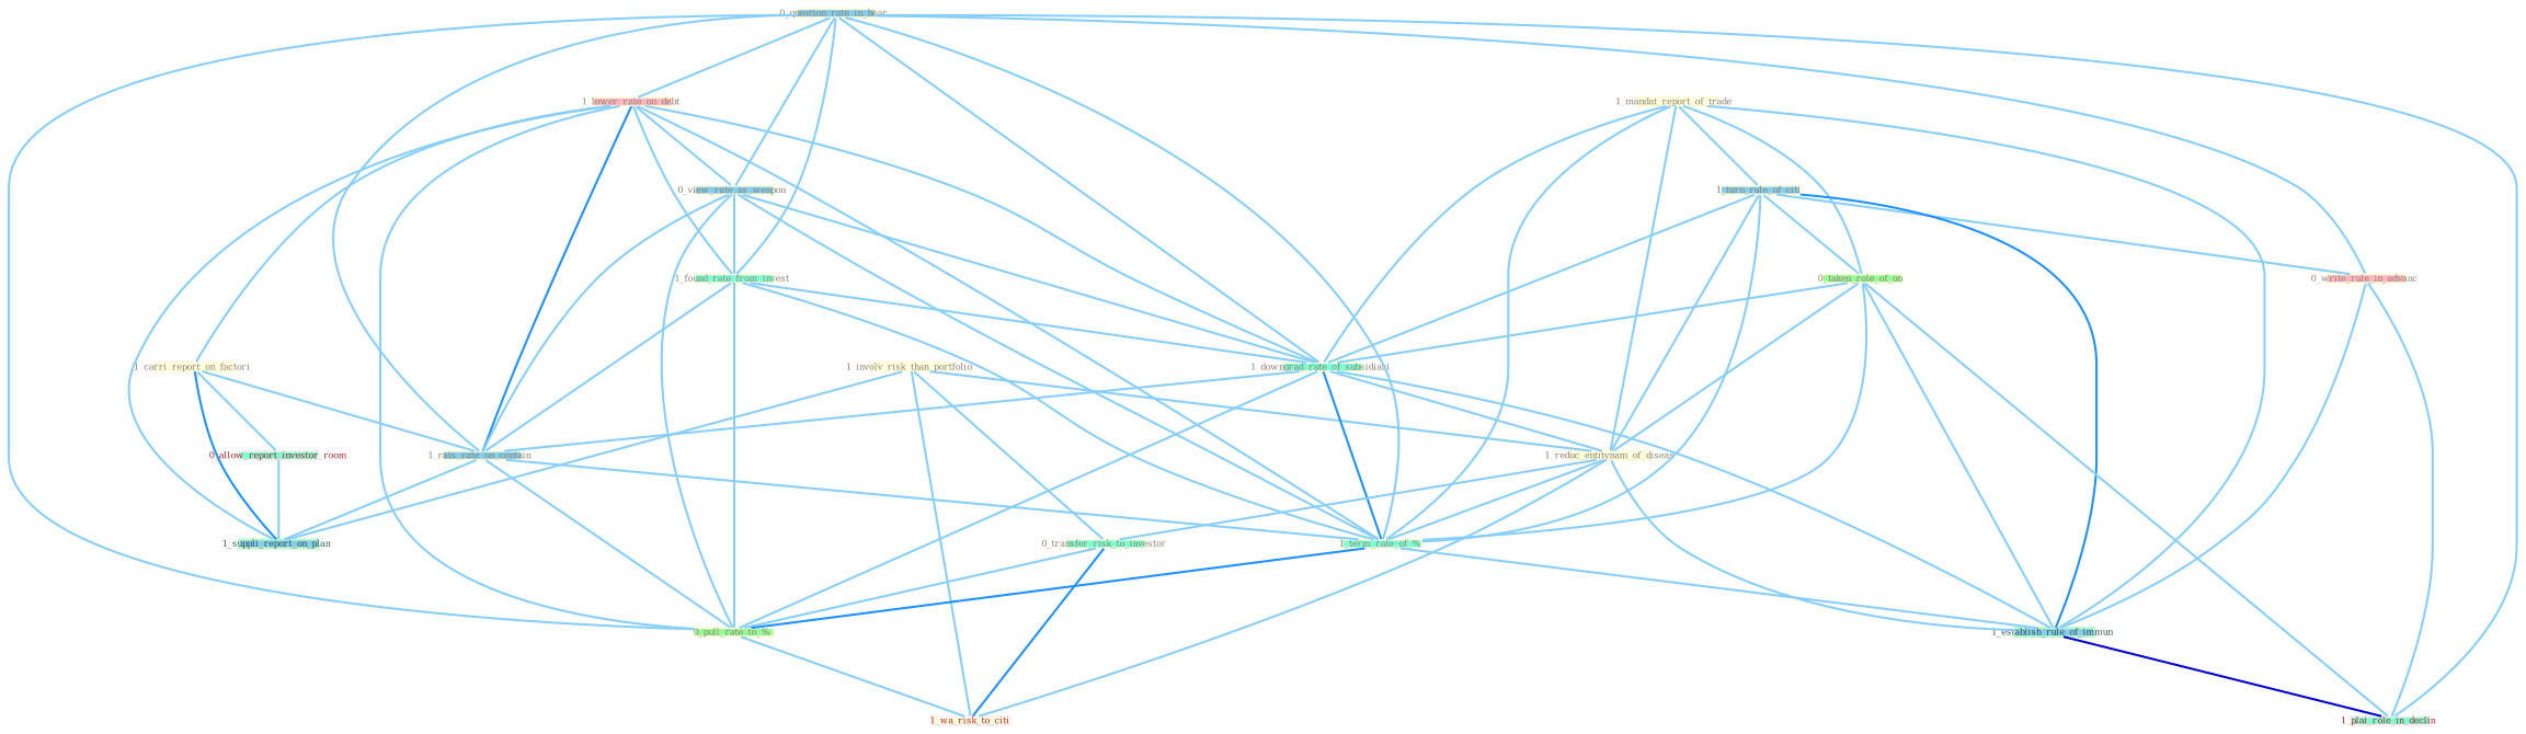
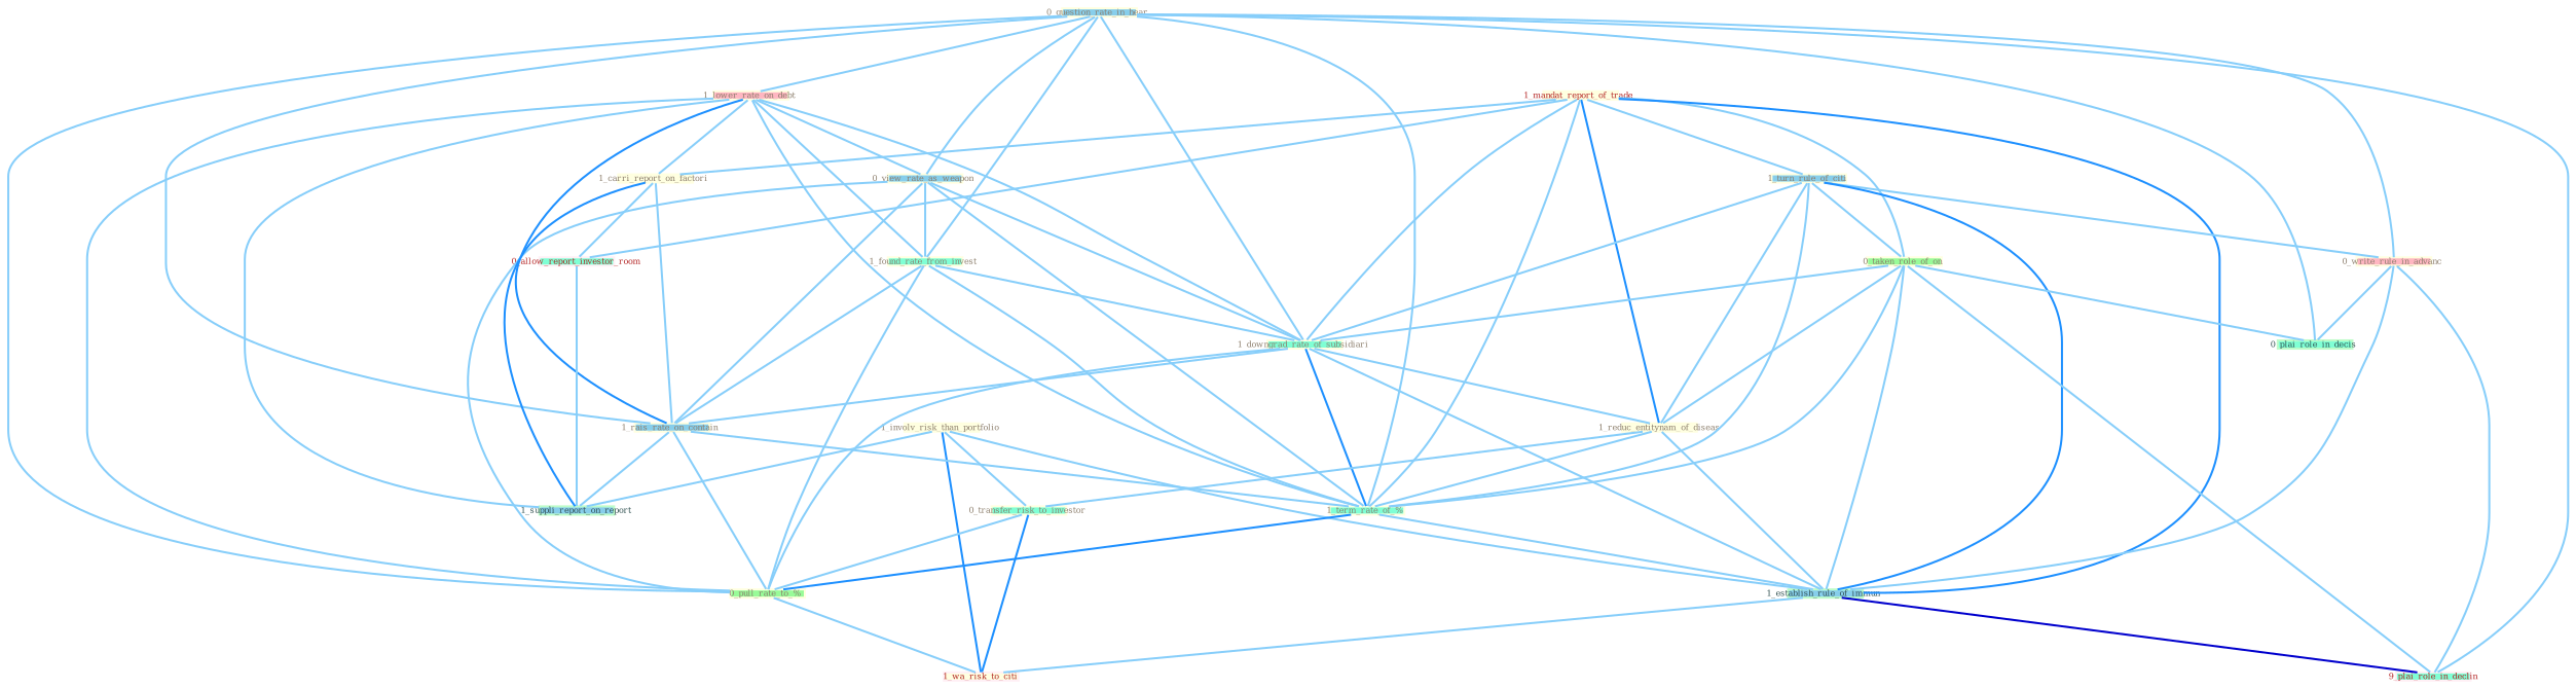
  graph {
    node [color="#ffffe0" fillcolor=aquamarine fixedsize=true fontcolor="#8b7d6b" fontsize=4 shape=polygon style=filled]
    edge [color="#87cefa" w=1]
    "0_question_rate_in_hear " [fillcolor=skyblue height=.06 width=.5]
-   "1_mandat_report_of_trade " [fillcolor=lightyellow height=.06 width=.5]
+   "1_mandat_report_of_trade " [fillcolor=lightyellow fontcolor="#b22222" height=.06 width=.5]
    "1_turn_rule_of_citi " [fillcolor=skyblue height=.06 width=.5]
    "0_taken_role_of_on " [fillcolor=palegreen height=.06 width=.5]
    "1_lower_rate_on_debt " [fillcolor=lightpink height=.06 width=.5]
    "0_view_rate_as_weapon " [fillcolor=skyblue height=.06 width=.5]
    "1_found_rate_from_invest " [height=.06 width=.5]
    "1_involv_risk_than_portfolio " [fillcolor=lightyellow height=.06 width=.5]
    "1_downgrad_rate_of_subsidiari " [height=.06 width=.5]
    "1_carri_report_on_factori " [fillcolor=lightyellow height=.06 width=.5]
    n11 [fillcolor=lightyellow height=.06 label="1_reduc_entitynam_of_diseas" width=.5]
    "0_transfer_risk_to_investor " [height=.06 width=.5]
    "1_rais_rate_on_contain " [fillcolor=skyblue height=.06 width=.5]
    "1_term_rate_of_% " [height=.06 width=.5]
    "0_write_rule_in_advanc " [fillcolor=lightpink height=.06 width=.5]
    "0_pull_rate_to_% " [fillcolor=palegreen height=.06 width=.5]
    n17 [color="#fff0f5" fillcolor=lightyellow fontcolor="#b22222" height=.06 label="1_wa_risk_to_citi" width=.5]
-   "1_plai_role_in_declin " [color="#fff0f5" fontcolor="#b22222" height=.06 width=.5]
+   "1_plai_role_in_declin " [color="#fff0f5" fontcolor="#b22222" height=.06 width=.5 label="9_plai_role_in_declin"]
    n19 [color="#fff0f5" fontcolor="#b22222" height=.06 label="0_allow_report_investor_room" width=.5]
+   "0_plai_role_in_decis " [color="#BDFCC9" fontcolor="#2f4f4f" height=.06 width=.5]
    "1_establish_rule_of_immun " [color="#BDFCC9" fillcolor=skyblue fontcolor="#2f4f4f" height=.06 width=.5]
-   "1_suppli_report_on_plan " [color="#BDFCC9" fillcolor=skyblue fontcolor="#2f4f4f" height=.06 width=.5]
+   "1_suppli_report_on_plan " [color="#BDFCC9" fillcolor=skyblue fontcolor="#2f4f4f" height=.06 width=.5 label="1_suppli_report_on_report"]
    subgraph sub_1 {
      "0_question_rate_in_hear "
      "1_mandat_report_of_trade "
      "1_turn_rule_of_citi "
      "0_taken_role_of_on "
      "1_lower_rate_on_debt "
      "0_view_rate_as_weapon "
      "1_found_rate_from_invest "
      "1_involv_risk_than_portfolio "
      "1_downgrad_rate_of_subsidiari "
      "1_carri_report_on_factori "
      n11
      "0_transfer_risk_to_investor "
      "1_rais_rate_on_contain "
      "1_term_rate_of_% "
      "0_write_rule_in_advanc "
      "0_pull_rate_to_% "
    }
    subgraph sub_2 {
      n17
      "1_plai_role_in_declin "
      n19
    }
    "0_question_rate_in_hear " -- "1_lower_rate_on_debt "
    "0_question_rate_in_hear " -- "0_view_rate_as_weapon "
    "0_question_rate_in_hear " -- "1_found_rate_from_invest "
    "0_question_rate_in_hear " -- "1_downgrad_rate_of_subsidiari "
    "0_question_rate_in_hear " -- "1_rais_rate_on_contain "
    "0_question_rate_in_hear " -- "1_term_rate_of_% "
    "0_question_rate_in_hear " -- "0_write_rule_in_advanc "
    "0_question_rate_in_hear " -- "0_pull_rate_to_% "
    "0_question_rate_in_hear " -- "1_plai_role_in_declin "
+   "0_question_rate_in_hear " -- "0_plai_role_in_decis "
    "1_mandat_report_of_trade " -- "1_turn_rule_of_citi "
    "1_mandat_report_of_trade " -- "0_taken_role_of_on "
    "1_mandat_report_of_trade " -- "1_downgrad_rate_of_subsidiari "
-   "1_mandat_report_of_trade " -- n11
+   "1_mandat_report_of_trade " -- "1_carri_report_on_factori "
+   "1_mandat_report_of_trade " -- n11 [color="#1e90ff"]
    "1_mandat_report_of_trade " -- "1_term_rate_of_% "
-   "1_mandat_report_of_trade " -- "1_establish_rule_of_immun "
+   "1_mandat_report_of_trade " -- n19
+   "1_mandat_report_of_trade " -- "1_establish_rule_of_immun " [color="#1e90ff"]
    "1_turn_rule_of_citi " -- "0_taken_role_of_on "
    "1_turn_rule_of_citi " -- "1_downgrad_rate_of_subsidiari "
    "1_turn_rule_of_citi " -- n11
    "1_turn_rule_of_citi " -- "1_term_rate_of_% "
    "1_turn_rule_of_citi " -- "0_write_rule_in_advanc "
    "1_turn_rule_of_citi " -- "1_establish_rule_of_immun " [color="#1e90ff" w=2]
    "0_taken_role_of_on " -- "1_downgrad_rate_of_subsidiari "
    "0_taken_role_of_on " -- n11
    "0_taken_role_of_on " -- "1_term_rate_of_% "
    "0_taken_role_of_on " -- "1_plai_role_in_declin "
+   "0_taken_role_of_on " -- "0_plai_role_in_decis "
    "0_taken_role_of_on " -- "1_establish_rule_of_immun "
    "1_lower_rate_on_debt " -- "0_view_rate_as_weapon "
    "1_lower_rate_on_debt " -- "1_found_rate_from_invest "
    "1_lower_rate_on_debt " -- "1_downgrad_rate_of_subsidiari "
    "1_lower_rate_on_debt " -- "1_carri_report_on_factori "
    "1_lower_rate_on_debt " -- "1_rais_rate_on_contain " [color="#1e90ff" w=2]
    "1_lower_rate_on_debt " -- "1_term_rate_of_% "
    "1_lower_rate_on_debt " -- "0_pull_rate_to_% "
    "1_lower_rate_on_debt " -- "1_suppli_report_on_plan "
    "0_view_rate_as_weapon " -- "1_found_rate_from_invest "
    "0_view_rate_as_weapon " -- "1_downgrad_rate_of_subsidiari "
    "0_view_rate_as_weapon " -- "1_rais_rate_on_contain "
    "0_view_rate_as_weapon " -- "1_term_rate_of_% "
    "0_view_rate_as_weapon " -- "0_pull_rate_to_% "
    "1_found_rate_from_invest " -- "1_downgrad_rate_of_subsidiari "
    "1_found_rate_from_invest " -- "1_rais_rate_on_contain "
    "1_found_rate_from_invest " -- "1_term_rate_of_% "
    "1_found_rate_from_invest " -- "0_pull_rate_to_% "
-   "1_involv_risk_than_portfolio " -- n11
+   "1_involv_risk_than_portfolio " -- "1_establish_rule_of_immun "
    "1_involv_risk_than_portfolio " -- "0_transfer_risk_to_investor "
-   "1_involv_risk_than_portfolio " -- n17
+   "1_involv_risk_than_portfolio " -- n17 [color="#1e90ff"]
    "1_involv_risk_than_portfolio " -- "1_suppli_report_on_plan "
    "1_downgrad_rate_of_subsidiari " -- n11
    "1_downgrad_rate_of_subsidiari " -- "1_rais_rate_on_contain "
    "1_downgrad_rate_of_subsidiari " -- "1_term_rate_of_% " [color="#1e90ff" w=2]
    "1_downgrad_rate_of_subsidiari " -- "0_pull_rate_to_% "
    "1_downgrad_rate_of_subsidiari " -- "1_establish_rule_of_immun "
    "1_carri_report_on_factori " -- "1_rais_rate_on_contain "
    "1_carri_report_on_factori " -- n19
    "1_carri_report_on_factori " -- "1_suppli_report_on_plan " [color="#1e90ff" w=2]
    n11 -- "0_transfer_risk_to_investor "
    n11 -- "1_term_rate_of_% "
-   n11 -- n17
+   "1_establish_rule_of_immun " -- n17
    n11 -- "1_establish_rule_of_immun "
    "0_transfer_risk_to_investor " -- "0_pull_rate_to_% "
    "0_transfer_risk_to_investor " -- n17 [color="#1e90ff" w=2]
    "1_rais_rate_on_contain " -- "1_term_rate_of_% "
    "1_rais_rate_on_contain " -- "0_pull_rate_to_% "
    "1_rais_rate_on_contain " -- "1_suppli_report_on_plan "
    "1_term_rate_of_% " -- "0_pull_rate_to_% " [color="#1e90ff" w=2]
    "1_term_rate_of_% " -- "1_establish_rule_of_immun "
    "0_write_rule_in_advanc " -- "1_plai_role_in_declin "
+   "0_write_rule_in_advanc " -- "0_plai_role_in_decis "
    "0_write_rule_in_advanc " -- "1_establish_rule_of_immun "
    "0_pull_rate_to_% " -- n17
    n19 -- "1_suppli_report_on_plan "
    "1_establish_rule_of_immun " -- "1_plai_role_in_declin " [color="#0000cd" w=3]
  }
